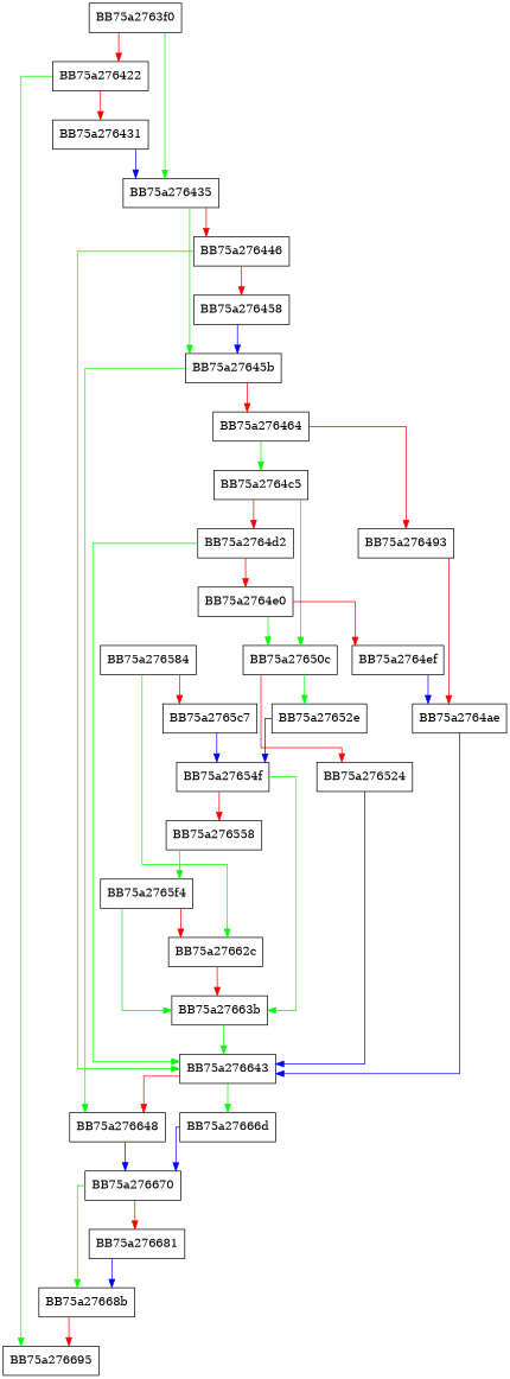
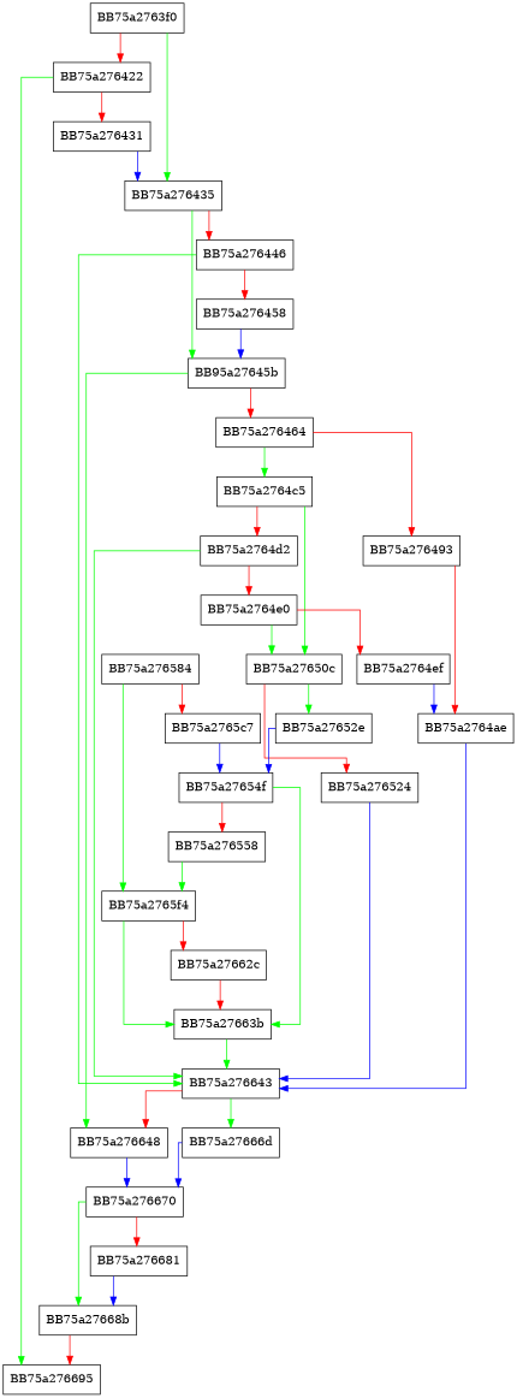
  digraph {
    splines=ortho
    node [shape=box]
    edge [color=red]
    BB75a2763f0
    BB75a276435
    BB75a276422
-   BB75a27645b
+   BB75a27645b [label=BB95a27645b]
    BB75a276446
    BB75a276695
    BB75a276431
    BB75a276648
    BB75a276464
    BB75a276643
    BB75a276458
    BB75a276670
    BB75a2764c5
    BB75a276493
    BB75a27666d
    BB75a27668b
    BB75a276681
    BB75a27650c
    BB75a2764d2
    BB75a2764ae
    BB75a27652e
    BB75a276524
    BB75a2764e0
    BB75a27654f
    BB75a2764ef
    BB75a27663b
    BB75a276558
    BB75a2765f4
    BB75a27662c
    BB75a276584
    BB75a2765c7
    BB75a2763f0 -> BB75a276435 [color=green]
    BB75a2763f0 -> BB75a276422
    BB75a276435 -> BB75a27645b [color=green]
    BB75a276435 -> BB75a276446
    BB75a276422 -> BB75a276695 [color=green]
    BB75a276422 -> BB75a276431
    BB75a27645b -> BB75a276648 [color=green]
    BB75a27645b -> BB75a276464
    BB75a276446 -> BB75a276643 [color=green]
    BB75a276446 -> BB75a276458
    BB75a276431 -> BB75a276435 [color=blue]
    BB75a276648 -> BB75a276670 [color=blue]
    BB75a276464 -> BB75a2764c5 [color=green]
    BB75a276464 -> BB75a276493
    BB75a276643 -> BB75a276648
    BB75a276643 -> BB75a27666d [color=green]
    BB75a276458 -> BB75a27645b [color=blue]
    BB75a276670 -> BB75a27668b [color=green]
    BB75a276670 -> BB75a276681
    BB75a2764c5 -> BB75a27650c [color=green]
    BB75a2764c5 -> BB75a2764d2
    BB75a276493 -> BB75a2764ae
    BB75a27666d -> BB75a276670 [color=blue]
    BB75a27668b -> BB75a276695
    BB75a276681 -> BB75a27668b [color=blue]
    BB75a27650c -> BB75a27652e [color=green]
    BB75a27650c -> BB75a276524
    BB75a2764d2 -> BB75a276643 [color=green]
    BB75a2764d2 -> BB75a2764e0
    BB75a2764ae -> BB75a276643 [color=blue]
    BB75a27652e -> BB75a27654f [color=blue]
    BB75a276524 -> BB75a276643 [color=blue]
    BB75a2764e0 -> BB75a27650c [color=green]
    BB75a2764e0 -> BB75a2764ef
    BB75a27654f -> BB75a27663b [color=green]
    BB75a27654f -> BB75a276558
    BB75a2764ef -> BB75a2764ae [color=blue]
    BB75a27663b -> BB75a276643 [color=green]
    BB75a276558 -> BB75a2765f4 [color=green]
    BB75a2765f4 -> BB75a27663b [color=green]
    BB75a2765f4 -> BB75a27662c
    BB75a27662c -> BB75a27663b
-   BB75a276584 -> BB75a27662c [color=green]
+   BB75a276584 -> BB75a2765f4 [color=green]
    BB75a276584 -> BB75a2765c7
    BB75a2765c7 -> BB75a27654f [color=blue]
  }
